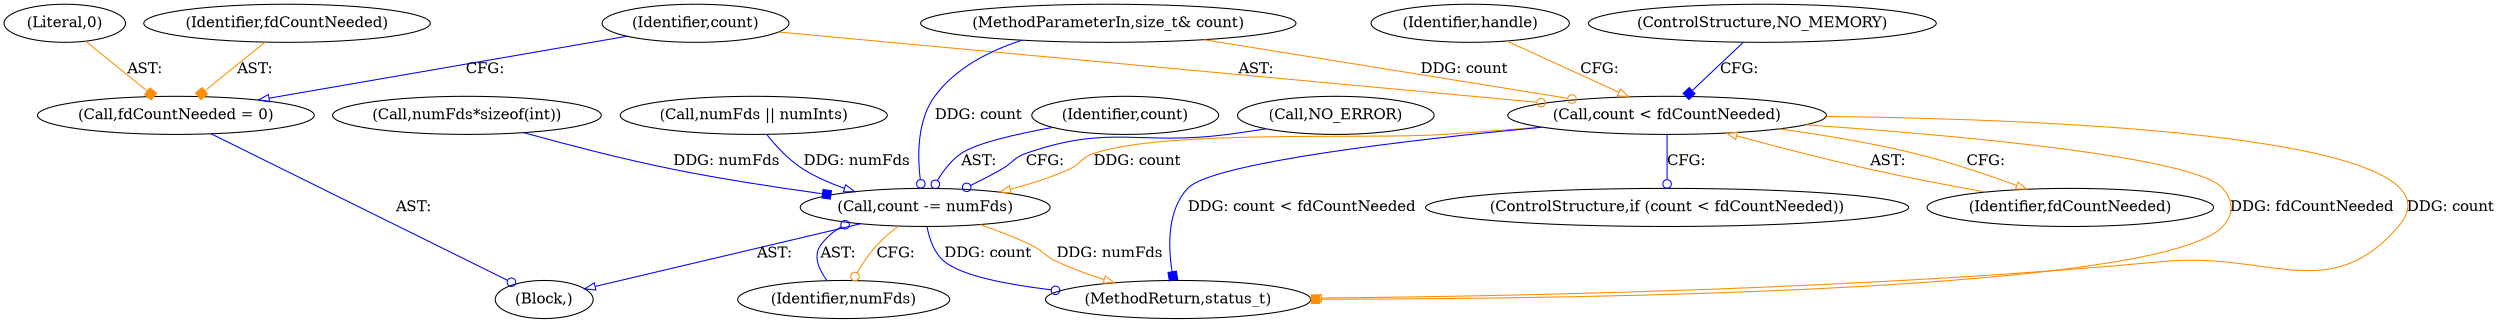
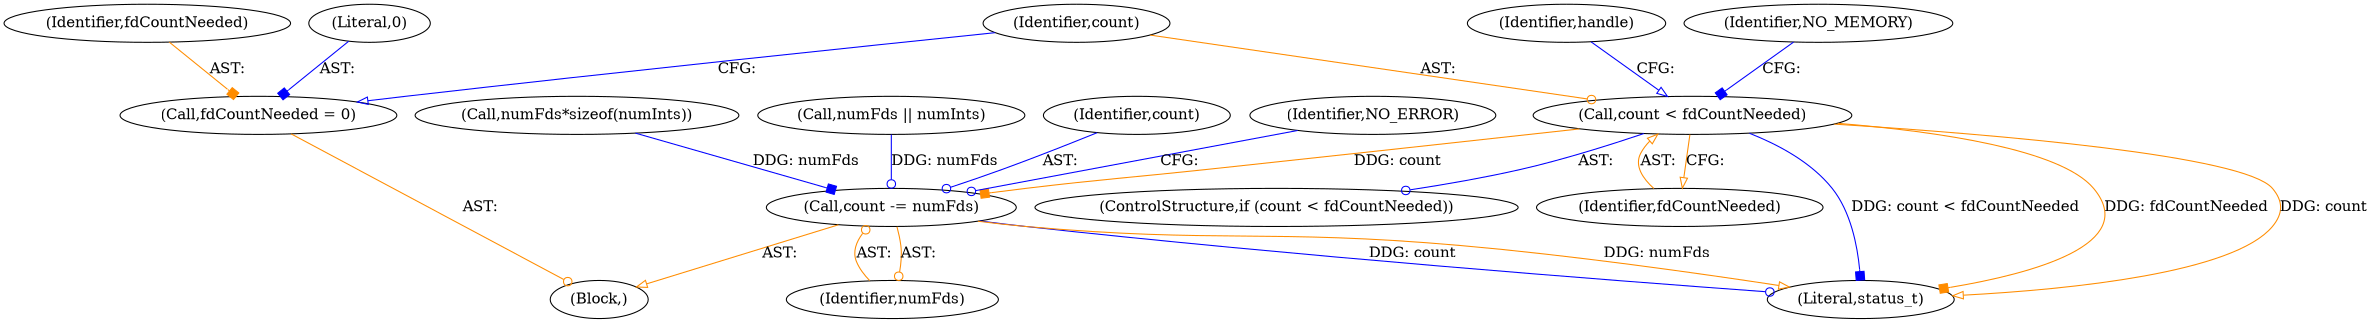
  digraph {
    edge [arrowhead=odot color=darkorange]
    n1 [label="(Call,fdCountNeeded = 0)"]
    n2 [label="(Block,)"]
    n3 [label="(Call,count < fdCountNeeded)"]
    n4 [label="(Call,count -= numFds)"]
    n5 [label="(Identifier,fdCountNeeded)"]
-   n6 [label="(MethodReturn,status_t)"]
+   n6 [label="(Literal,status_t)"]
    n7 [label="(ControlStructure,if (count < fdCountNeeded))"]
    n8 [label="(Literal,0)"]
    n9 [label="(Identifier,numFds)"]
    n10 [label="(Identifier,count)"]
-   n11 [label="(MethodParameterIn,size_t& count)"]
    n12 [label="(Identifier,count)"]
    n13 [label="(Identifier,handle)"]
    n14 [label="(Identifier,fdCountNeeded)"]
-   n15 [label="(ControlStructure,NO_MEMORY)"]
-   n16 [label="(Call,NO_ERROR)"]
-   n17 [label="(Call,numFds*sizeof(int))"]
+   n15 [label="(Identifier,NO_MEMORY)"]
+   n16 [label="(Identifier,NO_ERROR)"]
+   n17 [label="(Call,numFds*sizeof(numInts))"]
    n18 [label="(Call,numFds || numInts)"]
-   n1 -> n2 [color=blue label="AST: "]
-   n3 -> n4 [arrowhead=onormal label="DDG: count"]
+   n1 -> n2 [label="AST: "]
+   n3 -> n4 [arrowhead=box label="DDG: count"]
    n3 -> n5 [arrowhead=onormal label="CFG: "]
    n3 -> n6 [arrowhead=box label="DDG: fdCountNeeded"]
    n3 -> n6 [arrowhead=onormal label="DDG: count"]
    n3 -> n6 [arrowhead=box color=blue label="DDG: count < fdCountNeeded"]
-   n3 -> n7 [color=blue label="CFG: "]
-   n4 -> n2 [arrowhead=onormal color=blue label="AST: "]
+   n3 -> n7 [color=blue label="AST: "]
+   n4 -> n2 [arrowhead=onormal label="AST: "]
    n4 -> n6 [color=blue label="DDG: count"]
    n4 -> n6 [arrowhead=onormal label="DDG: numFds"]
-   n4 -> n9 [label="CFG: "]
+   n4 -> n9 [label="AST: "]
    n5 -> n3 [arrowhead=onormal label="AST: "]
-   n8 -> n1 [arrowhead=box label="AST: "]
-   n9 -> n4 [color=blue label="AST: "]
+   n8 -> n1 [arrowhead=box color=blue label="AST: "]
+   n9 -> n4 [label="AST: "]
    n10 -> n1 [arrowhead=onormal color=blue label="CFG: "]
    n10 -> n3 [label="AST: "]
-   n11 -> n3 [label="DDG: count"]
-   n11 -> n4 [color=blue label="DDG: count"]
    n12 -> n4 [color=blue label="AST: "]
-   n13 -> n3 [arrowhead=onormal label="CFG: "]
+   n13 -> n3 [arrowhead=onormal color=blue label="CFG: "]
    n14 -> n1 [arrowhead=box label="AST: "]
    n15 -> n3 [arrowhead=box color=blue label="CFG: "]
    n16 -> n4 [color=blue label="CFG: "]
    n17 -> n4 [arrowhead=box color=blue label="DDG: numFds"]
-   n18 -> n4 [arrowhead=onormal color=blue label="DDG: numFds"]
+   n18 -> n4 [color=blue label="DDG: numFds"]
  }
